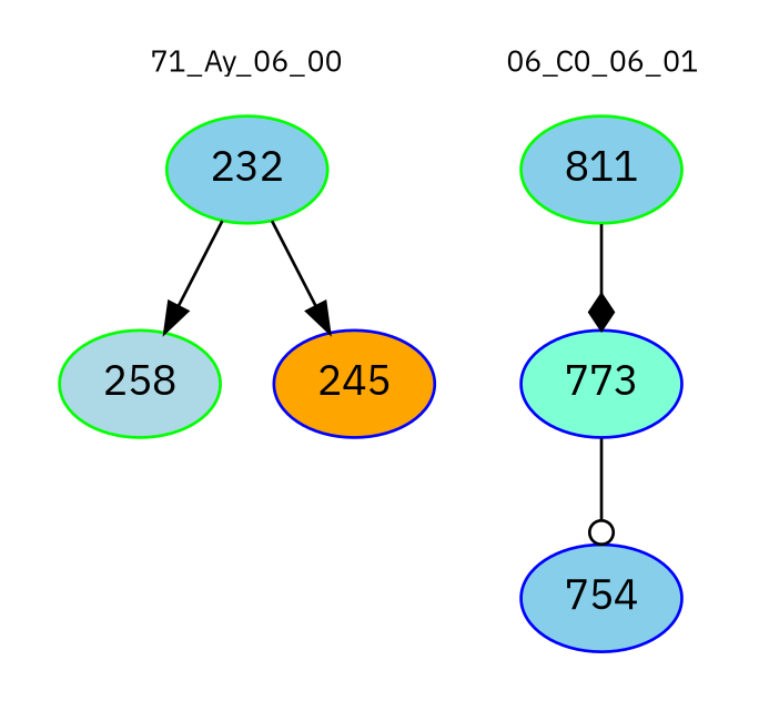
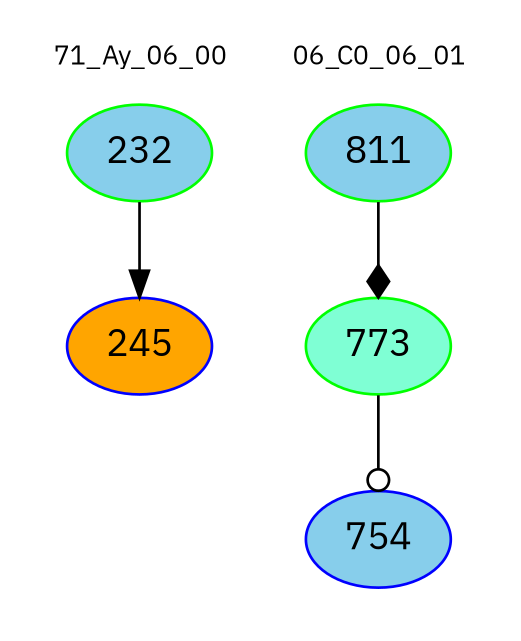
  digraph {
    fontname="IBM Plex Sans"
    node [color=green fillcolor=skyblue fontname="IBM Plex Sans" style=filled]
    edge [arrowhead=normal color=black fontname="IBM Plex Sans"]
    n1 [label=232]
-   n2 [fillcolor=lightblue label=258]
    n3 [color=blue fillcolor=orange label=245]
-   n4 [color=blue fillcolor=aquamarine label=773]
+   n4 [fillcolor=aquamarine label=773]
    n5 [color=blue label=754]
    n6 [label=811]
    subgraph cluster_1 {
      color=white
      fontsize=10
      label="71_Ay_06_00"
      n1
-     n2
      n3
    }
    subgraph cluster_2 {
      color=white
      fontsize=10
      label="06_C0_06_01"
      n4
      n5
      n6
    }
-   n1 -> n2
    n1 -> n3
    n4 -> n5 [arrowhead=odot]
    n6 -> n4 [arrowhead=diamond]
  }
